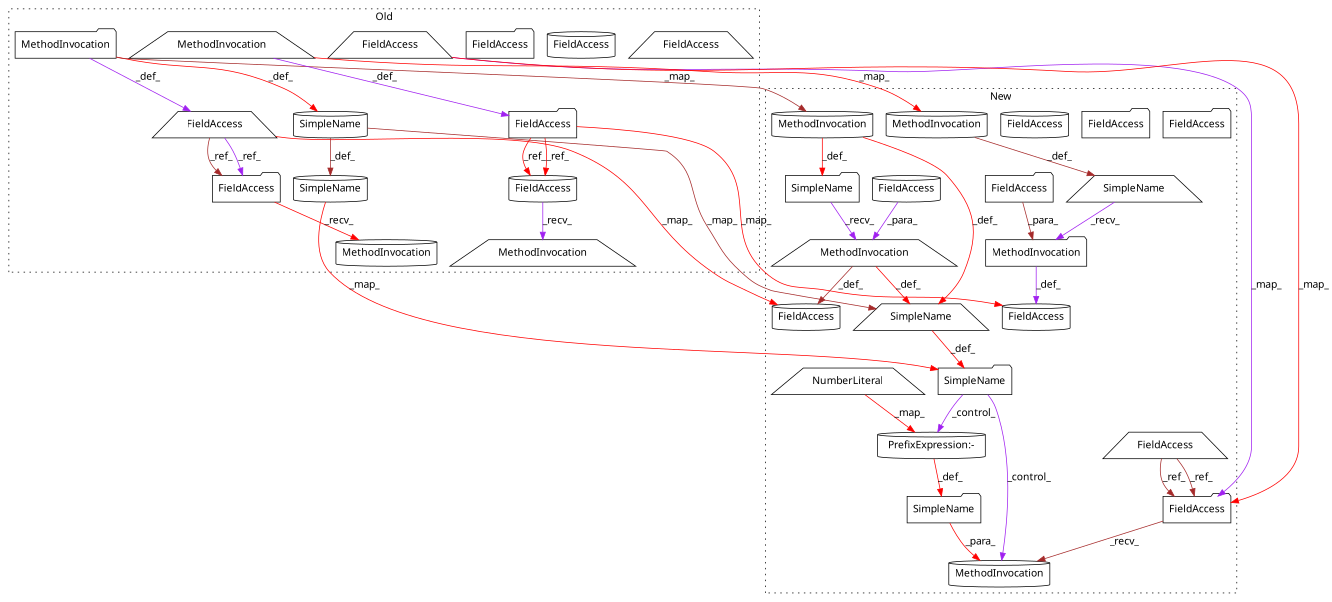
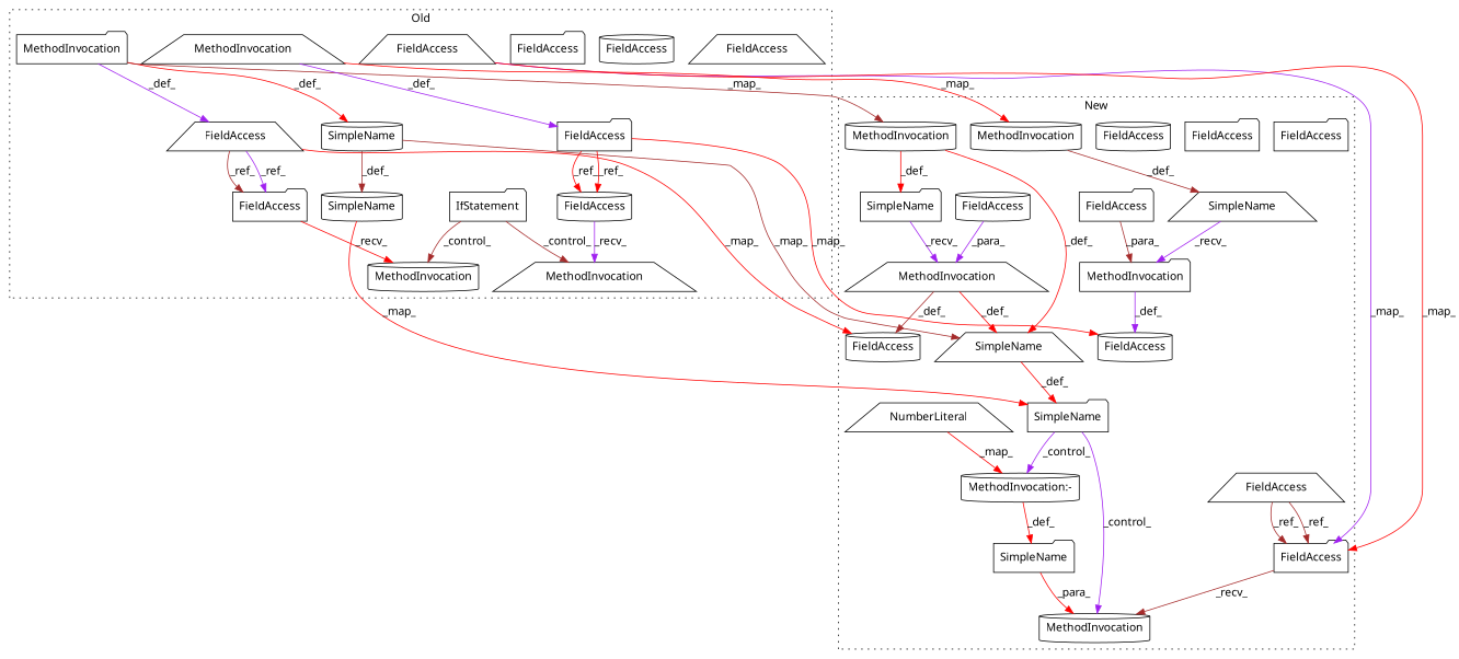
  digraph {
    fontname="Noto Sans"
    node [a=22 fontname="Noto Sans" l=7 shape=folder]
    edge [color=red fontname="Noto Sans"]
    n1 [label=FieldAccess s=3500 shape=trapezium]
    n2 [label=FieldAccess s=3296 shape=trapezium]
    n3 [label=FieldAccess s=3476]
    n4 [label=FieldAccess s=3476 shape=cylinder]
    n5 [label=FieldAccess s=3500 shape=cylinder]
    n6 [label=FieldAccess s=3386]
    n7 [label=FieldAccess s=6812]
    n8 [label=FieldAccess s=6812 shape=trapezium]
+   n9 [a=25 l="4,2" label=IfStatement s="3451,3464"]
    n10 [a=32 l=6 label=MethodInvocation s=3508 shape=trapezium]
    n11 [a=32 l=6 label=MethodInvocation s=3484 shape=cylinder]
    n12 [a=32 l="11,1" label=MethodInvocation s="3310,3377"]
    n13 [a=32 l="12,1" label=MethodInvocation s="3400,3442" shape=trapezium]
    n14 [a=42 l=3 label=SimpleName s=4032 shape=cylinder]
    n15 [a=42 l=8 label=SimpleName s=4011 shape=cylinder]
    n16 [label=FieldAccess s=6516]
    n17 [label=FieldAccess s=6432 shape=trapezium]
    n18 [l=6 label=FieldAccess s=3415]
    n19 [l=6 label=FieldAccess s=3339 shape=cylinder]
    n20 [label=FieldAccess s=6516]
    n21 [l=6 label=FieldAccess s=3339 shape=cylinder]
    n22 [label=FieldAccess s=3354 shape=cylinder]
    n23 [l=6 label=FieldAccess s=3415]
    n24 [label=FieldAccess s=3253 shape=cylinder]
    n25 [a=32 l="12,1" label=MethodInvocation s="3368,3410" shape=cylinder]
    n26 [a=32 l="8,1" label=MethodInvocation s="6524,6534" shape=cylinder]
    n27 [a=32 l="3,1" label=MethodInvocation s="3412,3421"]
    n28 [a=32 l="3,1" label=MethodInvocation s="3336,3345" shape=trapezium]
    n29 [a=32 l="11,1" label=MethodInvocation s="3267,3334" shape=cylinder]
    n30 [a=34 l=1 label=NumberLiteral s=6533 shape=trapezium]
    n31 [a=42 l=3 label=SimpleName s=3929]
    n32 [a=42 label=SimpleName l=""]
    n33 [a=42 l=8 label=SimpleName s=3908 shape=trapezium]
    n34 [a=42 label=SimpleName l=""]
    n35 [a=42 label=SimpleName shape=trapezium l=""]
-   n36 [a=38 l=1 label="PrefixExpression:-" s=6532 shape=cylinder]
+   n36 [a=38 l=1 label="MethodInvocation:-" s=6532 shape=cylinder]
    subgraph cluster_1 {
      label=Old
      style=dotted
      n1
      n2
      n3
      n4
      n5
      n6
      n7
      n8
+     n9
      n10
      n11
      n12
      n13
      n14
      n15
    }
    subgraph cluster_2 {
      label=New
      style=dotted
      n16
      n17
      n18
      n19
      n20
      n21
      n22
      n23
      n24
      n25
      n26
      n27
      n28
      n29
      n30
      n31
      n32
      n33
      n34
      n35
      n36
    }
    n2 -> n3 [color=brown label=_ref_]
    n2 -> n3 [color=purple label=_ref_]
    n2 -> n24 [label=_map_]
    n3 -> n11 [label=_recv_]
    n5 -> n10 [color=purple label=_recv_]
    n6 -> n5 [label=_ref_]
    n6 -> n5 [label=_ref_]
    n6 -> n22 [label=_map_]
    n8 -> n16 [color=purple label=_map_]
    n8 -> n16 [label=_map_]
+   n9 -> n10 [color=brown label=_control_]
+   n9 -> n11 [color=brown label=_control_]
    n12 -> n2 [color=purple label=_def_]
    n12 -> n15 [label=_def_]
    n12 -> n29 [color=brown label=_map_]
    n13 -> n6 [color=purple label=_def_]
    n13 -> n25 [label=_map_]
    n14 -> n31 [label=_map_]
    n15 -> n14 [color=brown label=_def_]
    n15 -> n33 [color=brown label=_map_]
    n16 -> n26 [color=brown label=_recv_]
    n17 -> n16 [color=brown label=_ref_]
    n17 -> n16 [color=brown label=_ref_]
    n19 -> n28 [color=purple label=_para_]
    n23 -> n27 [color=brown label=_para_]
    n25 -> n35 [color=brown label=_def_]
    n27 -> n22 [color=purple label=_def_]
    n28 -> n24 [color=brown label=_def_]
    n28 -> n33 [label=_def_]
    n29 -> n32 [label=_def_]
    n29 -> n33 [label=_def_]
    n30 -> n36 [label=_map_]
    n31 -> n26 [color=purple label=_control_]
    n31 -> n36 [color=purple label=_control_]
    n32 -> n28 [color=purple label=_recv_]
    n33 -> n31 [label=_def_]
    n34 -> n26 [label=_para_]
    n35 -> n27 [color=purple label=_recv_]
    n36 -> n34 [label=_def_]
  }
